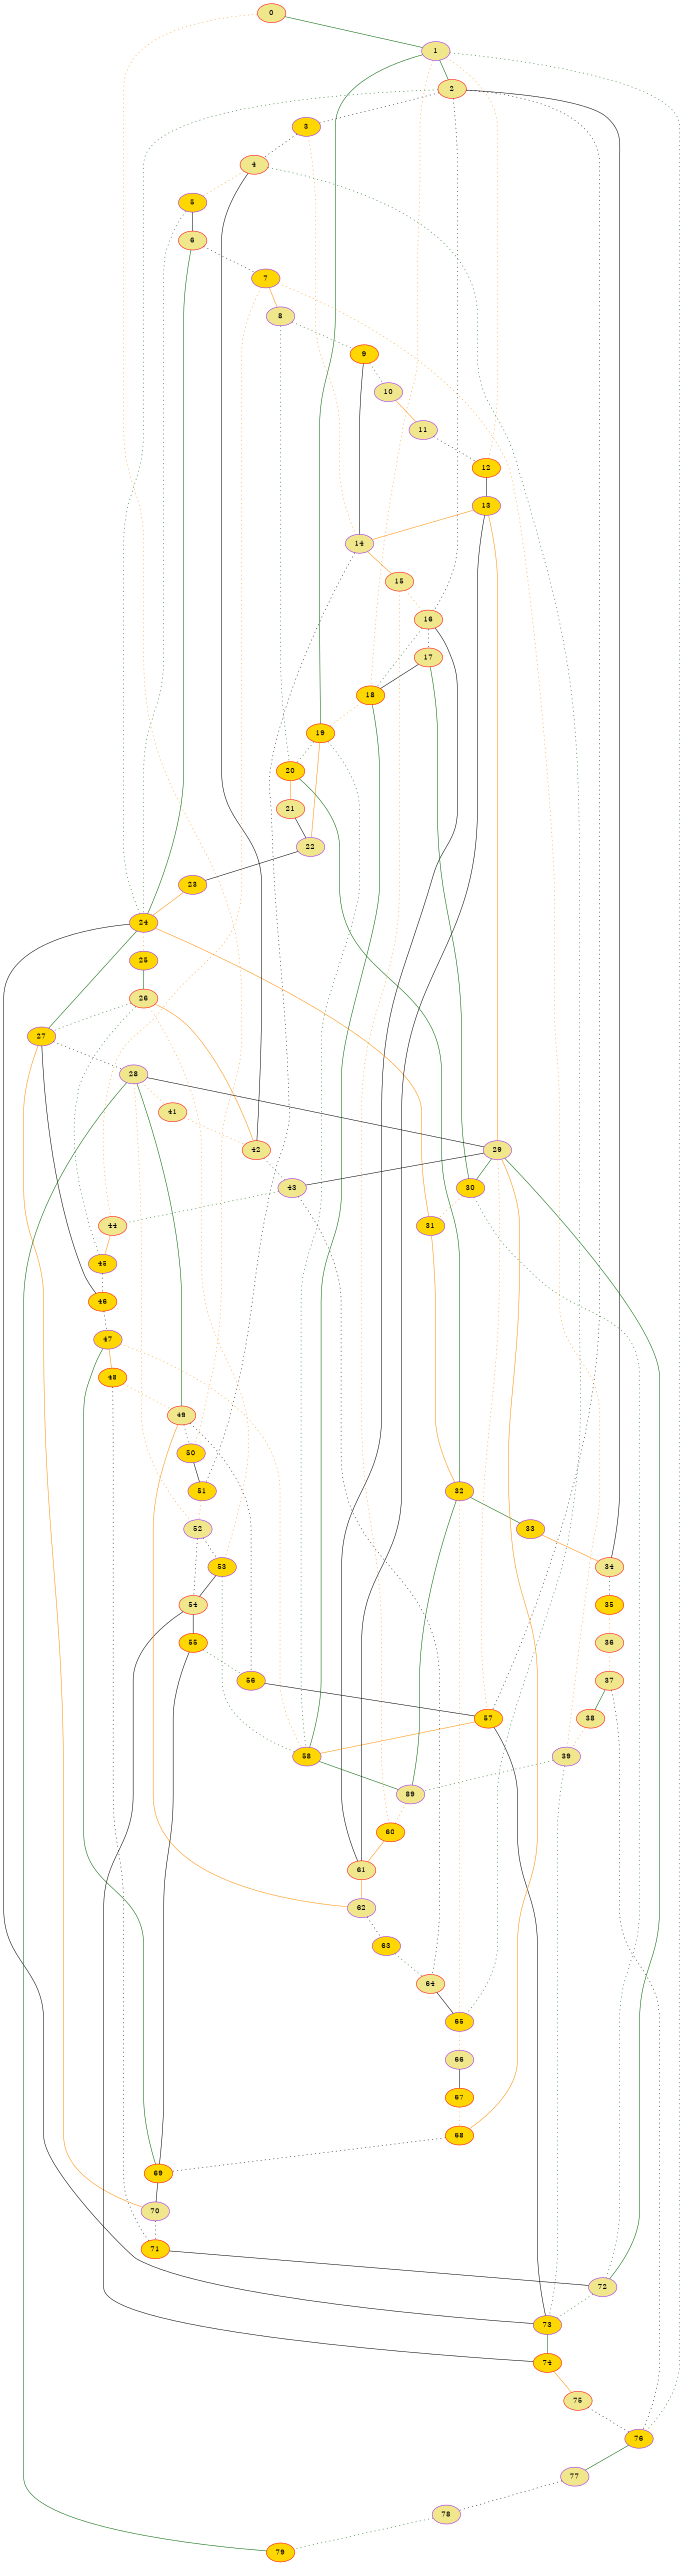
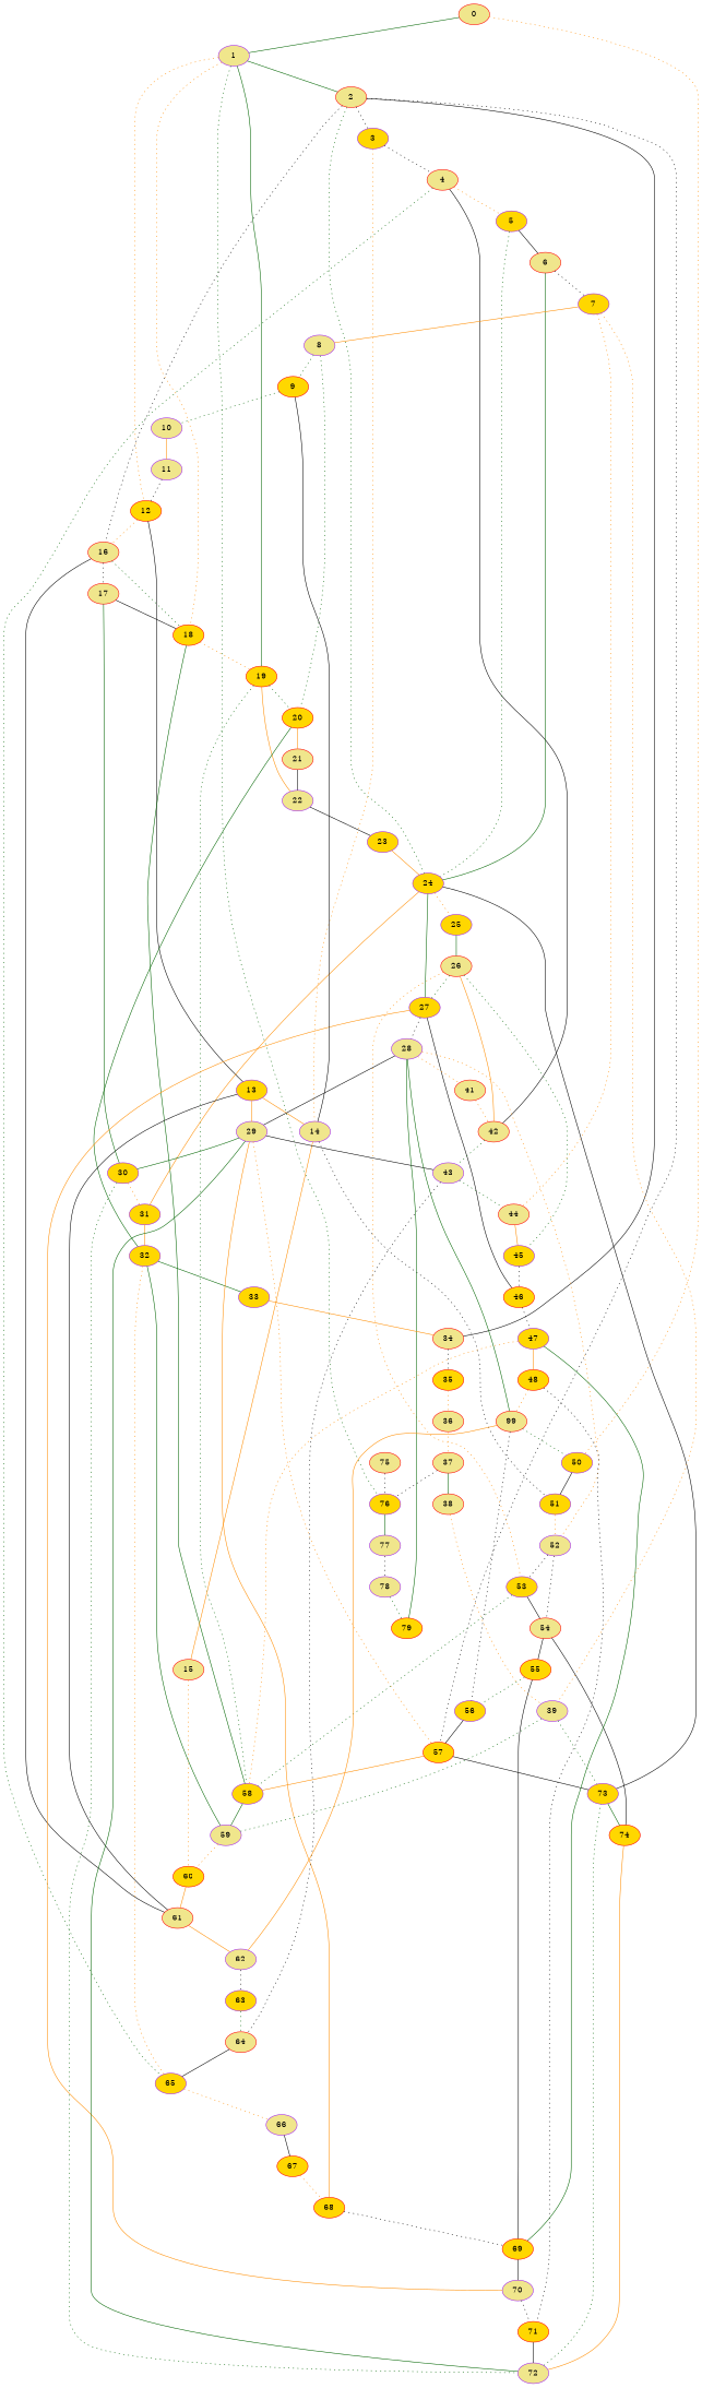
  graph {
    node [color=purple fillcolor=gold style=filled]
    edge [color=darkorange style=dotted]
    0 [color=red fillcolor=khaki]
    1 [fillcolor=khaki]
    50
    2 [color=red fillcolor=khaki]
    76
    19 [color=red]
    12 [color=red]
    18 [color=red]
    51
    3
    34 [color=red fillcolor=khaki]
    16 [color=red fillcolor=khaki]
    57 [color=red]
    24
    77 [fillcolor=khaki]
    20 [color=red]
    58
    22 [fillcolor=khaki]
    13
    52 [fillcolor=khaki]
    4 [color=red fillcolor=khaki]
    14 [fillcolor=khaki]
    35 [color=red]
    61 [color=red fillcolor=khaki]
    17 [color=red fillcolor=khaki]
    73
    25
    27
    31
    78 [fillcolor=khaki]
    21 [color=red fillcolor=khaki]
    32
-   59 [fillcolor=khaki label=89]
+   59 [fillcolor=khaki]
    23
    29 [fillcolor=khaki]
    5
    42 [color=red fillcolor=khaki]
    65
    15 [color=red fillcolor=khaki]
    36 [color=red fillcolor=khaki]
    62 [fillcolor=khaki]
    30
    74 [color=red]
    26 [color=red fillcolor=khaki]
    28 [fillcolor=khaki]
    46 [color=red]
    70 [fillcolor=khaki]
    6 [color=red fillcolor=khaki]
    43 [fillcolor=khaki]
    66 [fillcolor=khaki]
    60 [color=red]
    7
    44 [color=red fillcolor=khaki]
    64 [color=red fillcolor=khaki]
    67 [color=red]
    8 [fillcolor=khaki]
    39 [fillcolor=khaki]
    9 [color=red]
    45
    10 [fillcolor=khaki]
    11 [fillcolor=khaki]
    33
    68 [color=red]
    72 [fillcolor=khaki]
    69 [color=red]
    63
    53
    54 [color=red fillcolor=khaki]
    41 [color=red fillcolor=khaki]
    79 [color=red]
-   49 [color=red fillcolor=khaki]
+   49 [color=red fillcolor=khaki label=99]
    47
    71 [color=red]
    75 [color=red fillcolor=khaki]
    55 [color=red]
    56
    48 [color=red]
    37 [color=red fillcolor=khaki]
    38 [color=red fillcolor=khaki]
    0 -- 1 [color=darkgreen style=solid]
    0 -- 50
    1 -- 2 [color=darkgreen style=solid]
    1 -- 76 [color=darkgreen]
    1 -- 19 [color=darkgreen style=solid]
    1 -- 12
    1 -- 18
    50 -- 51 [color=black style=solid]
    2 -- 3 [color=black]
    2 -- 34 [color=black style=solid]
    2 -- 16 [color=black]
    2 -- 57 [color=black]
    2 -- 24 [color=darkgreen]
    76 -- 77 [color=darkgreen style=solid]
    19 -- 20 [color=darkgreen]
    19 -- 58 [color=darkgreen]
    19 -- 22 [style=solid]
    12 -- 13 [color=black style=solid]
    18 -- 19
    18 -- 58 [color=darkgreen style=solid]
    51 -- 52
    3 -- 4 [color=black]
    3 -- 14
    34 -- 35 [color=black]
    16 -- 18 [color=darkgreen]
    16 -- 61 [color=black style=solid]
    16 -- 17 [color=black]
    57 -- 58 [style=solid]
    57 -- 73 [color=black style=solid]
    24 -- 73 [color=black style=solid]
    24 -- 25
    24 -- 27 [color=darkgreen style=solid]
    24 -- 31 [style=solid]
    77 -- 78 [color=black]
    20 -- 21 [style=solid]
    20 -- 32 [color=darkgreen style=solid]
    58 -- 59 [color=darkgreen style=solid]
    22 -- 23 [color=black style=solid]
    13 -- 14 [style=solid]
    13 -- 61 [color=black style=solid]
    13 -- 29 [style=solid]
    52 -- 53 [color=black]
    52 -- 54 [color=black]
    4 -- 5
    4 -- 42 [color=black style=solid]
    4 -- 65 [color=darkgreen]
    14 -- 51 [color=black]
    14 -- 15 [style=solid]
    35 -- 36
    61 -- 62 [style=solid]
    17 -- 18 [color=black style=solid]
    17 -- 30 [color=darkgreen style=solid]
    73 -- 74 [color=darkgreen style=solid]
    25 -- 26 [color=darkgreen style=solid]
    27 -- 28 [color=black]
    27 -- 46 [color=black style=solid]
    27 -- 70 [style=solid]
    31 -- 32 [style=solid]
    78 -- 79 [color=darkgreen]
    21 -- 22 [color=black style=solid]
    32 -- 59 [color=darkgreen style=solid]
    32 -- 65
    32 -- 33 [color=darkgreen style=solid]
    59 -- 60
    23 -- 24 [style=solid]
    29 -- 57
    29 -- 30 [color=darkgreen style=solid]
    29 -- 43 [color=black style=solid]
    29 -- 68 [style=solid]
    29 -- 72 [color=darkgreen style=solid]
    5 -- 24 [color=darkgreen]
    5 -- 6 [color=black style=solid]
    42 -- 43 [color=darkgreen]
    65 -- 66
-   15 -- 16
+   12 -- 16
    15 -- 60
    36 -- 37
    62 -- 63 [color=black]
    30 -- 31
    30 -- 72 [color=darkgreen]
-   74 -- 75 [style=solid]
+   74 -- 72 [style=solid]
    26 -- 27 [color=darkgreen]
    26 -- 42 [style=solid]
    26 -- 45 [color=darkgreen]
    26 -- 53
    28 -- 52
    28 -- 29 [color=black style=solid]
    28 -- 41
    28 -- 79 [color=darkgreen style=solid]
    28 -- 49 [color=darkgreen style=solid]
    46 -- 47 [color=black]
    70 -- 71 [color=black]
    6 -- 24 [color=darkgreen style=solid]
    6 -- 7 [color=black]
    43 -- 44 [color=darkgreen]
    43 -- 64 [color=black]
    66 -- 67 [color=black style=solid]
    60 -- 61 [style=solid]
    7 -- 44
    7 -- 8 [style=solid]
    7 -- 39
    44 -- 45 [style=solid]
    64 -- 65 [color=black style=solid]
    67 -- 68
    8 -- 20 [color=darkgreen]
    8 -- 9 [color=darkgreen]
    39 -- 73 [color=darkgreen]
    39 -- 59 [color=darkgreen]
    9 -- 14 [color=black style=solid]
    9 -- 10 [color=darkgreen]
    45 -- 46 [color=black]
    10 -- 11 [style=solid]
    11 -- 12 [color=black]
    33 -- 34 [style=solid]
    68 -- 69 [color=black]
    72 -- 73 [color=darkgreen]
    69 -- 70 [color=black style=solid]
    63 -- 64 [color=darkgreen]
    53 -- 58 [color=darkgreen]
    53 -- 54 [color=black style=solid]
    54 -- 74 [color=black style=solid]
    54 -- 55 [color=black style=solid]
    41 -- 42
    49 -- 50 [color=darkgreen]
    49 -- 62 [style=solid]
    49 -- 56 [color=black]
    47 -- 58
    47 -- 69 [color=darkgreen style=solid]
    47 -- 48 [style=solid]
    71 -- 72 [color=black style=solid]
    75 -- 76 [color=black]
    55 -- 69 [color=black style=solid]
    55 -- 56 [color=darkgreen]
    56 -- 57 [color=black style=solid]
    48 -- 49
    48 -- 71 [color=black]
    37 -- 76 [color=black]
    37 -- 38 [color=darkgreen style=solid]
    38 -- 39
  }
